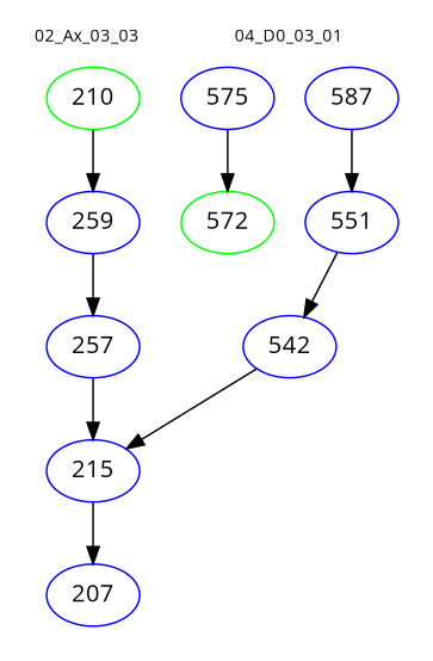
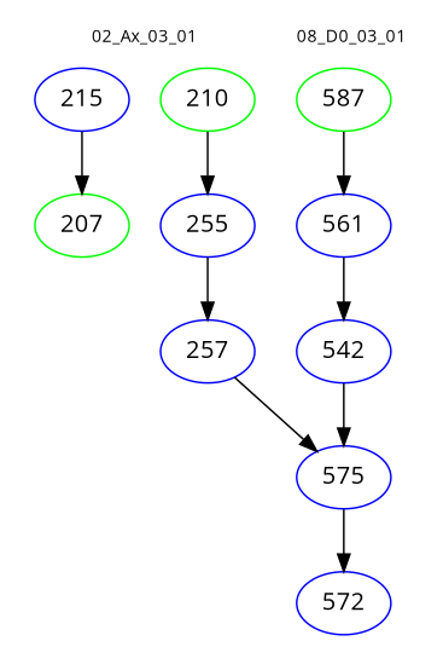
  digraph {
    fontname="Open Sans"
    node [color=blue fontname="Open Sans"]
    edge [color=black fontname="Open Sans"]
    n1 [color=green label=210]
-   n2 [label=259]
+   n2 [label=255]
    n3 [label=257]
    n4 [label=215]
-   n5 [label=207]
-   n6 [label=587]
-   n7 [label=551]
+   n5 [color=green label=207]
+   n6 [color=green label=587]
+   n7 [label=561]
    n8 [label=542]
    n9 [label=575]
-   n10 [color=green label=572]
+   n10 [label=572]
    subgraph cluster_1 {
      color=white
      fontsize=10
-     label="02_Ax_03_03"
+     label="02_Ax_03_01"
      n1
      n2
      n3
      n4
      n5
    }
    subgraph cluster_2 {
      color=white
      fontsize=10
-     label="04_D0_03_01"
+     label="08_D0_03_01"
      n6
      n7
      n8
      n9
      n10
    }
    n1 -> n2
    n2 -> n3
-   n3 -> n4
+   n3 -> n9
    n4 -> n5
    n6 -> n7
    n7 -> n8
-   n8 -> n4
+   n8 -> n9
    n9 -> n10
  }
